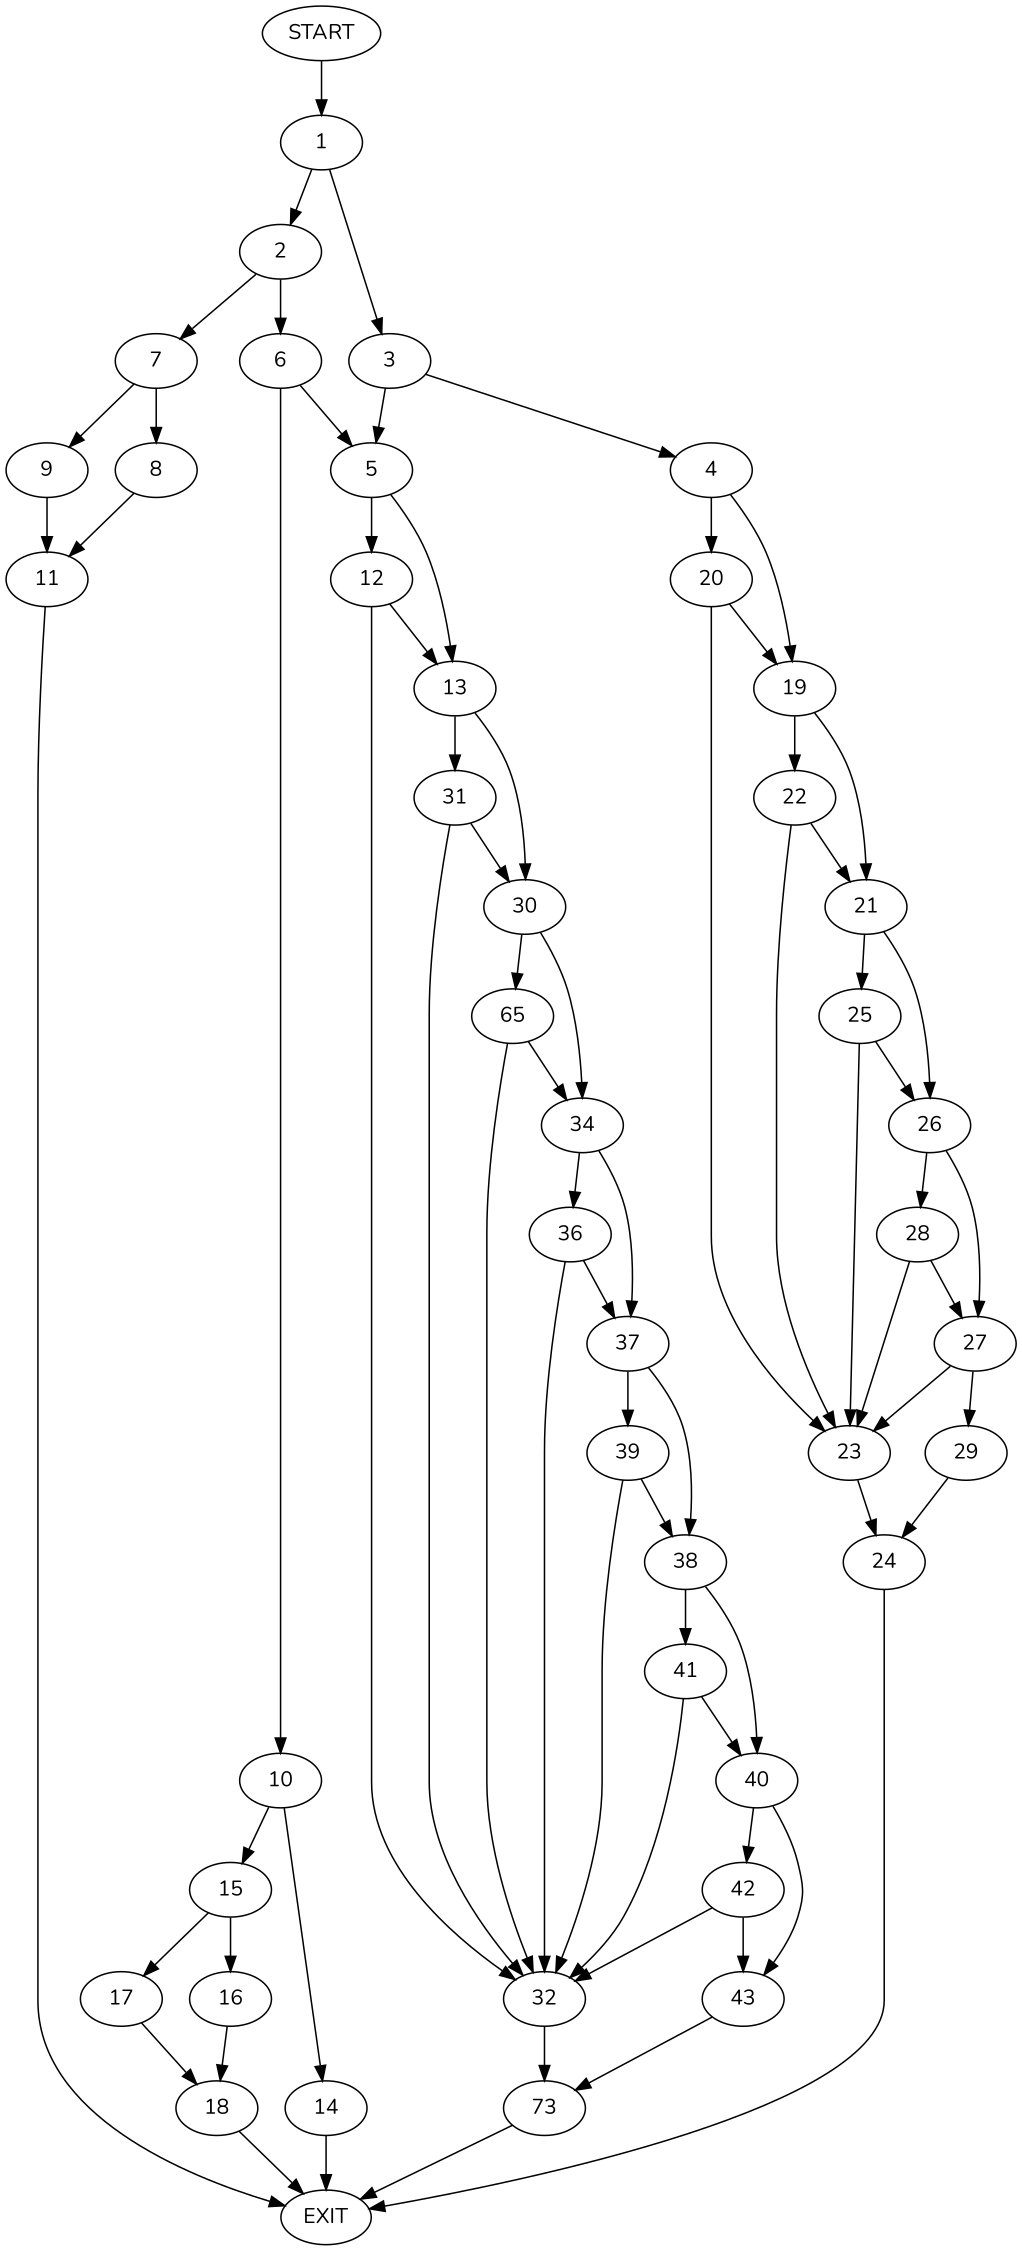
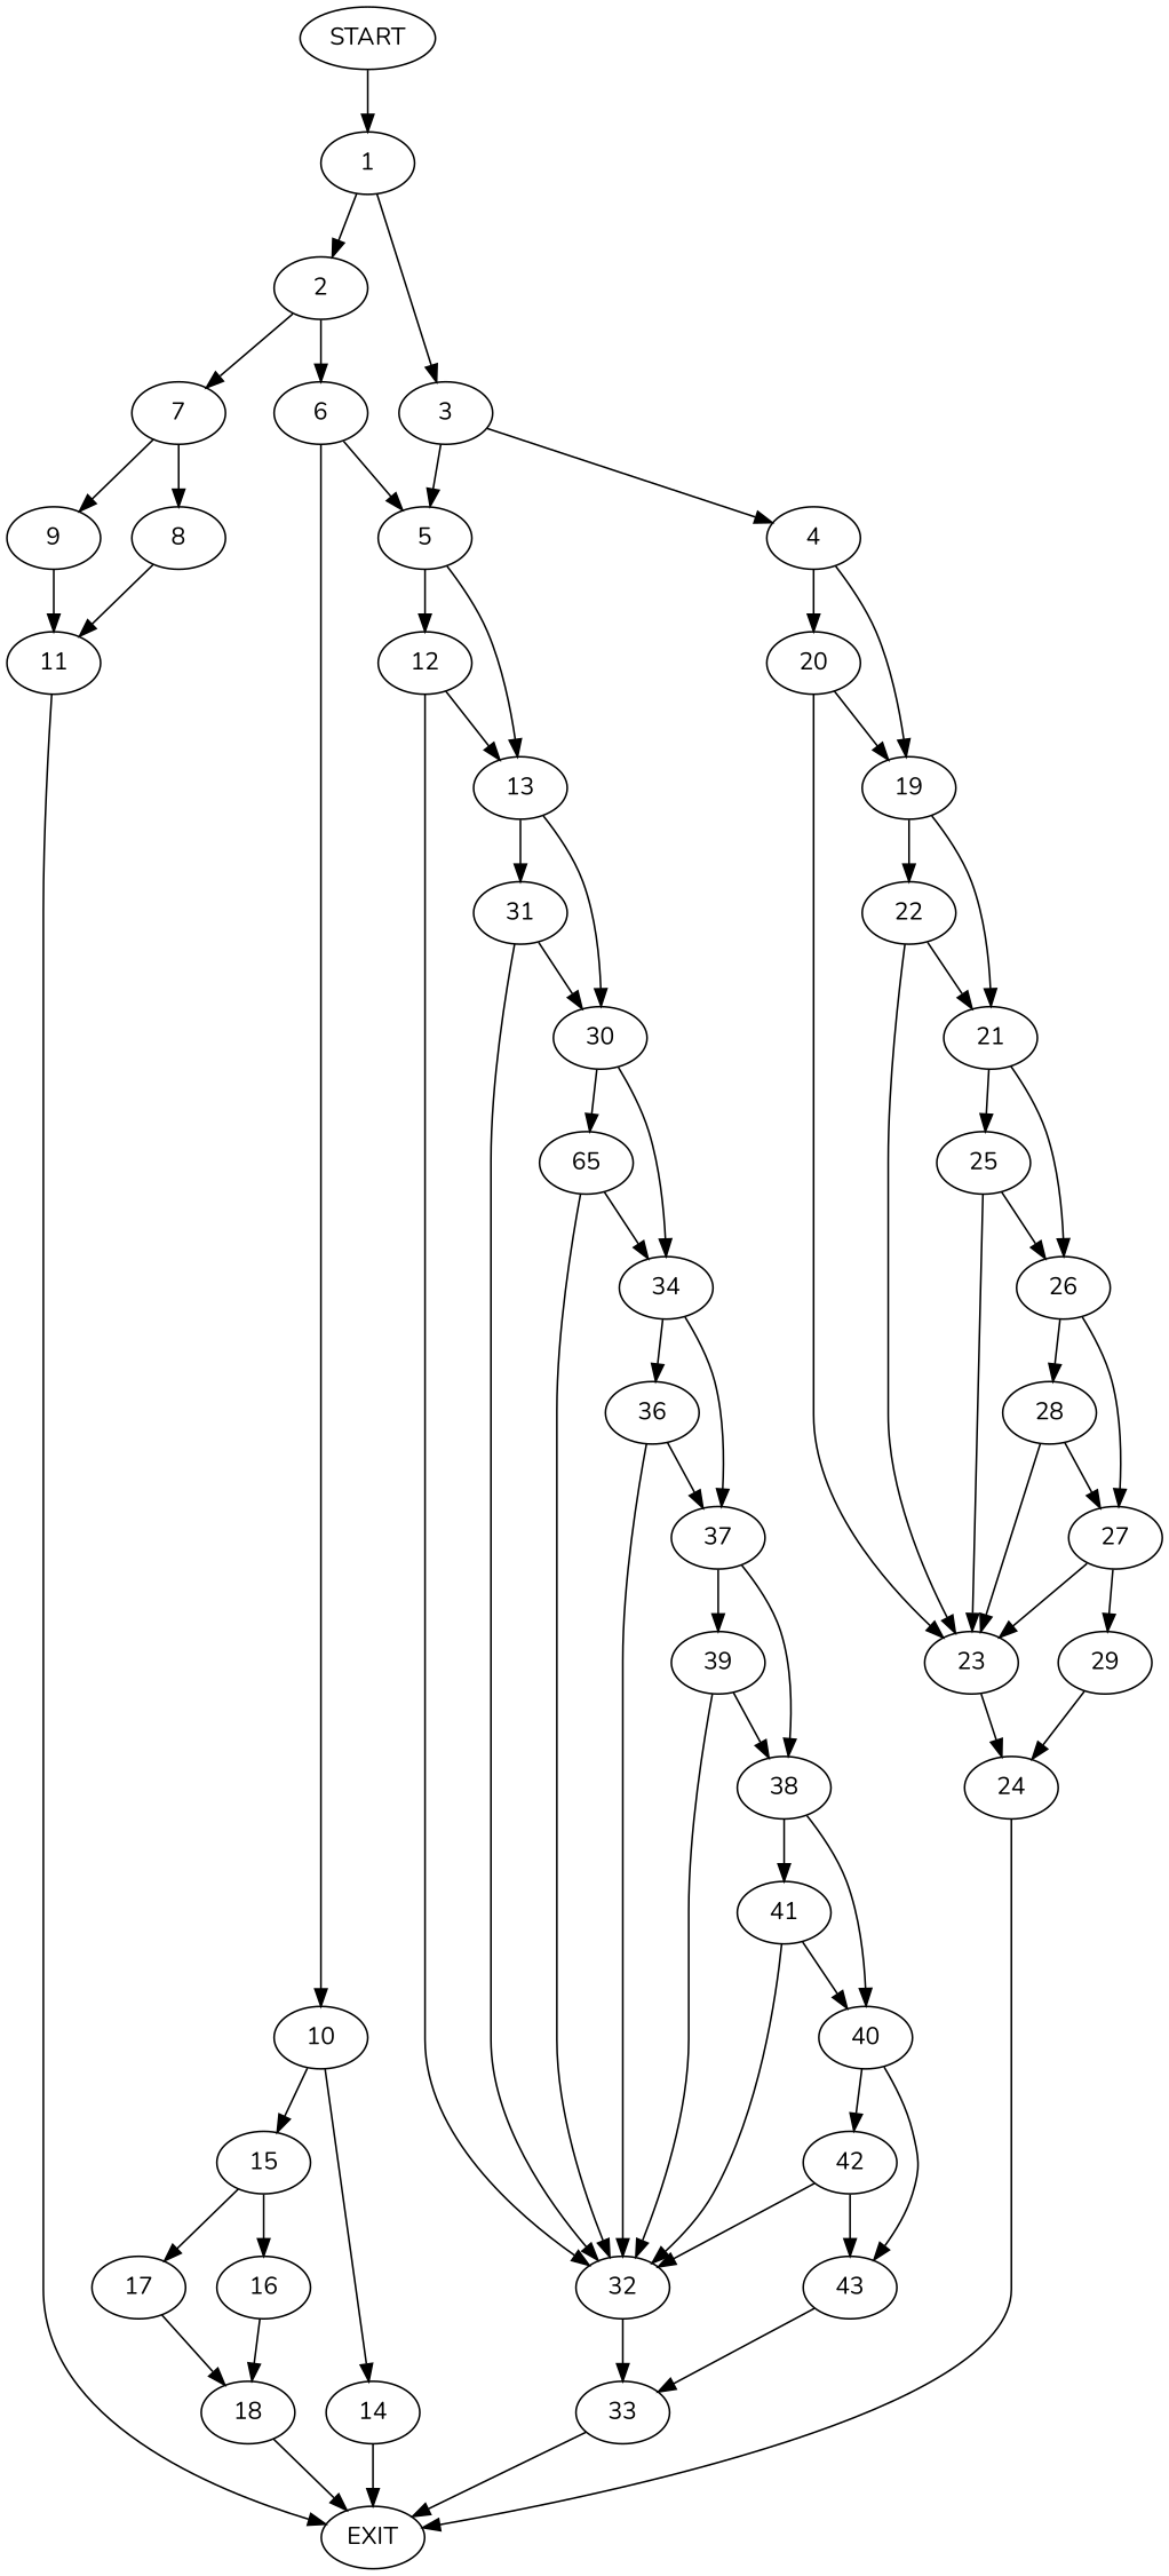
  digraph {
    fontname=Nunito
    node [fontname=Nunito]
    edge [fontname=Nunito]
    n1 [label=START]
    1
    2
    3
    n5 [label=EXIT]
    6
    7
    4
    5
    10
    8
    9
    19
    20
    12
    13
    21
    22
    23
    32
    30
    31
    14
    15
    11
    16
    17
-   33 [label=73]
+   33
    34
    n30 [label=65]
    18
    25
    26
    24
    27
    28
    29
    36
    37
    38
    39
    40
    41
    42
    43
    n1 -> 1
    1 -> 2
    1 -> 3
    2 -> 6
    2 -> 7
    3 -> 4
    3 -> 5
    6 -> 5
    6 -> 10
    7 -> 8
    7 -> 9
    4 -> 19
    4 -> 20
    5 -> 12
    5 -> 13
    10 -> 14
    10 -> 15
    8 -> 11
    9 -> 11
    19 -> 21
    19 -> 22
    20 -> 19
    20 -> 23
    12 -> 13
    12 -> 32
    13 -> 30
    13 -> 31
    21 -> 25
    21 -> 26
    22 -> 21
    22 -> 23
    23 -> 24
    32 -> 33
    30 -> 34
    30 -> n30
    31 -> 32
    31 -> 30
    14 -> n5
    15 -> 16
    15 -> 17
    11 -> n5
    16 -> 18
    17 -> 18
    33 -> n5
    34 -> 36
    34 -> 37
    n30 -> 32
    n30 -> 34
    18 -> n5
    25 -> 23
    25 -> 26
    26 -> 27
    26 -> 28
    24 -> n5
    27 -> 23
    27 -> 29
    28 -> 23
    28 -> 27
    29 -> 24
    36 -> 32
    36 -> 37
    37 -> 38
    37 -> 39
    38 -> 40
    38 -> 41
    39 -> 32
    39 -> 38
    40 -> 42
    40 -> 43
    41 -> 32
    41 -> 40
    42 -> 32
    42 -> 43
    43 -> 33
  }
